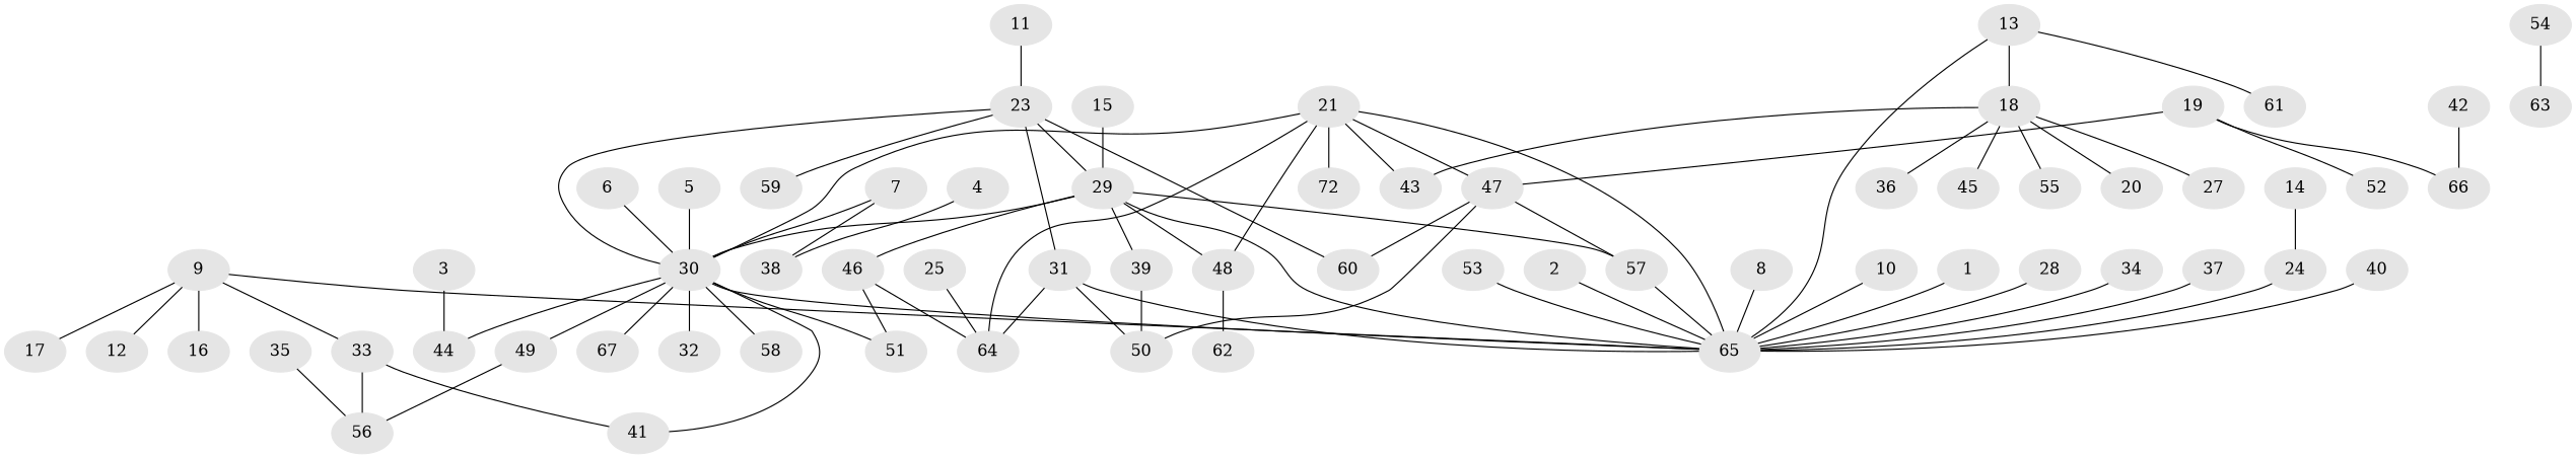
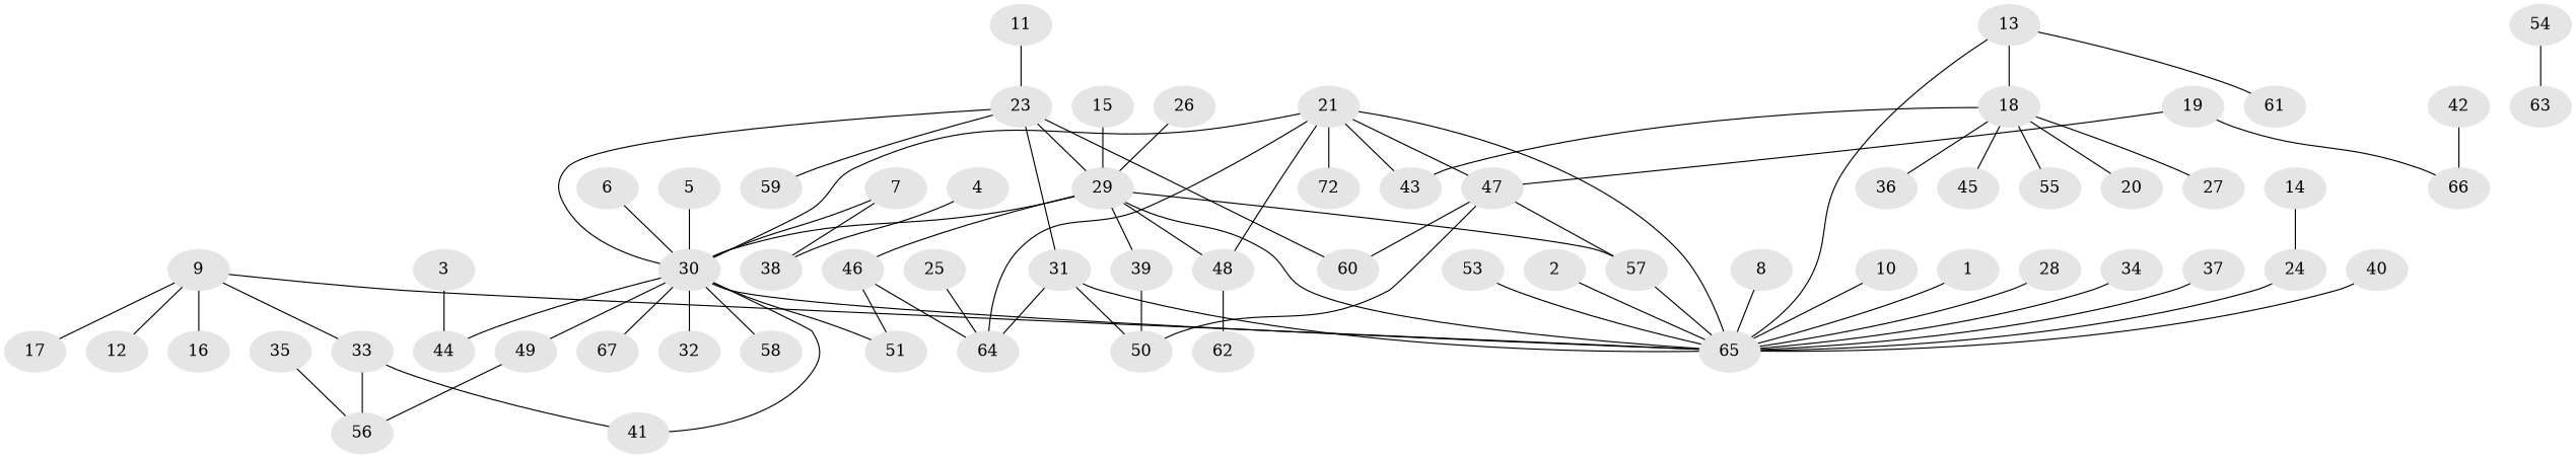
  graph {
    node [color=gray90 style=filled]
    edge [weight=1.0]
    1
    65
    2
    3
    44
    30
    32
    41
    49
    51
    58
    67
    4
    38
    5
    6
    7
    8
    9
    12
    16
    17
    33
    56
    10
    11
    23
    29
    31
    59
    60
    13
    18
    61
    20
    27
    36
    43
    45
    55
    14
    24
    15
    48
    39
    46
    57
    19
    47
-   52
    66
    50
    21
    n54 [label=72]
    64
    62
    25
+   26
    28
    54
    63
    34
    35
    37
    40
    42
    53
    1 -- 65
    2 -- 65
    3 -- 44
    30 -- 65
    30 -- 44
    30 -- 32
    30 -- 41
    30 -- 49
    30 -- 51
    30 -- 58
    30 -- 67
    49 -- 56
    4 -- 38
    5 -- 30
    6 -- 30
    7 -- 30
    7 -- 38
    8 -- 65
    9 -- 65
    9 -- 12
    9 -- 16
    9 -- 17
    9 -- 33
    33 -- 41
    33 -- 56
    10 -- 65
    11 -- 23
    23 -- 30
    23 -- 29
    23 -- 31
    23 -- 59
    23 -- 60
    29 -- 65
    29 -- 30
    29 -- 48
    29 -- 39
    29 -- 46
    29 -- 57
    31 -- 65 [weight=2.0]
    31 -- 50
    31 -- 64
    13 -- 65
    13 -- 18
    13 -- 61
    18 -- 20
    18 -- 27
    18 -- 36
    18 -- 43
    18 -- 45
    18 -- 55
    14 -- 24
    24 -- 65
    15 -- 29
    48 -- 62
    39 -- 50
    46 -- 51
    46 -- 64
    57 -- 65
    19 -- 47
-   19 -- 52
    19 -- 66
    47 -- 60
    47 -- 57
    47 -- 50
    21 -- 65
    21 -- 30
    21 -- 43
    21 -- 48
    21 -- 47
    21 -- n54
    21 -- 64
    25 -- 64
+   26 -- 29
    28 -- 65
    54 -- 63
    34 -- 65
    35 -- 56
    37 -- 65
    40 -- 65
    42 -- 66
    53 -- 65
  }
